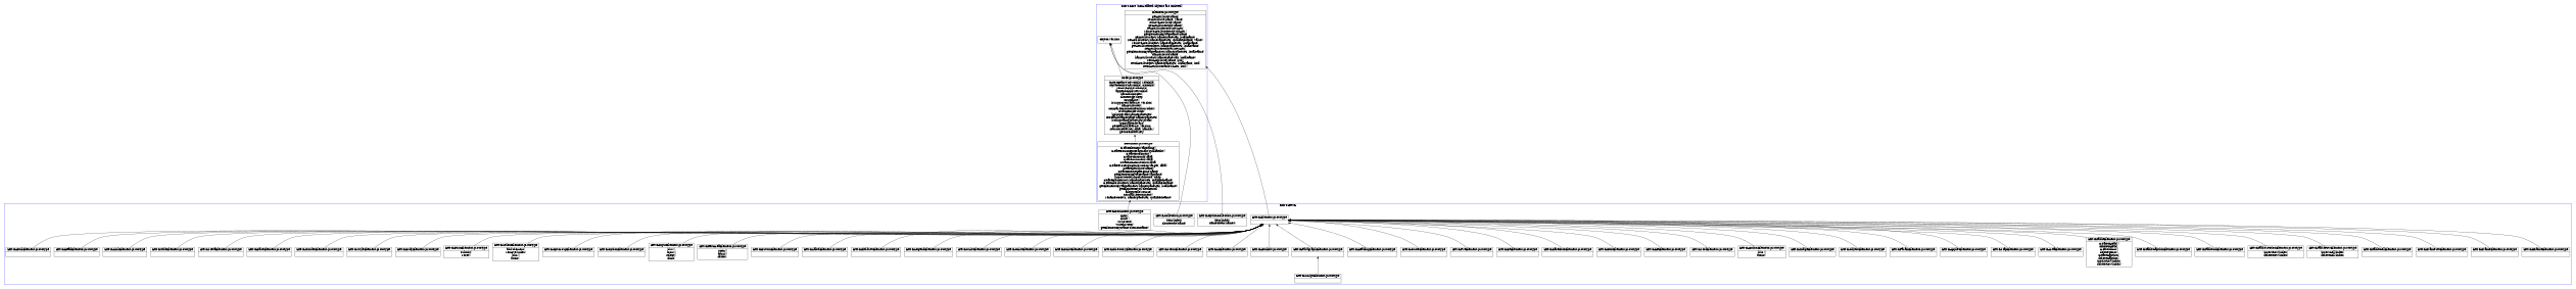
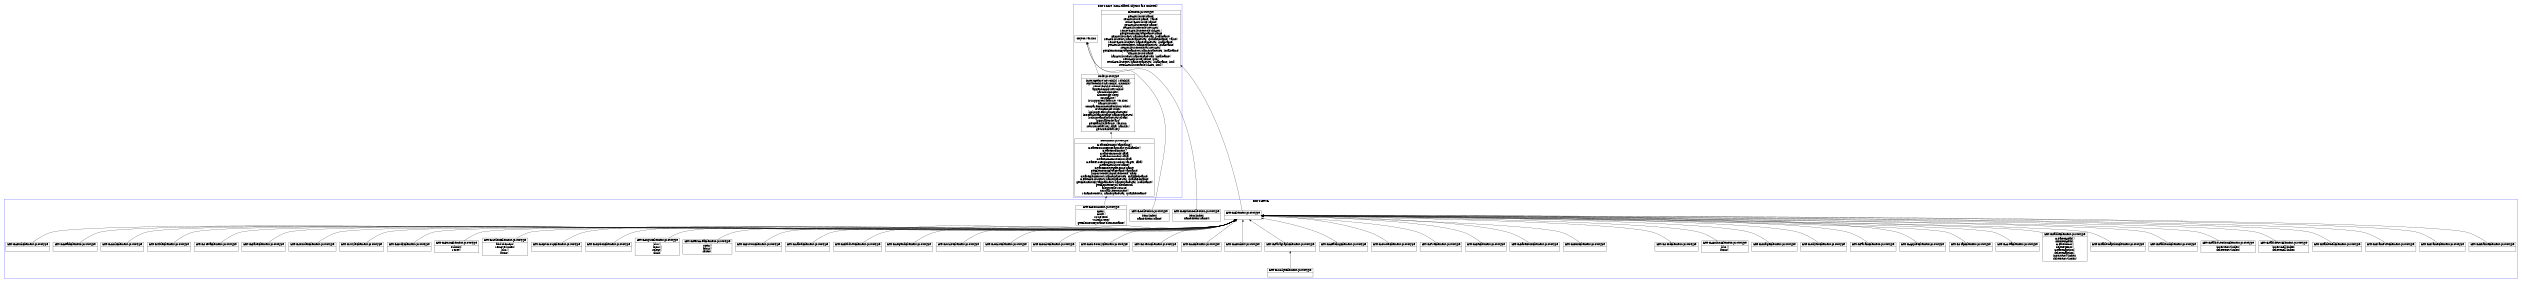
  digraph {
    node [shape=record]
    edge [dir=back]
    n1 [label="Object.version" shape=box]
    n2 [label="{Node.prototype|insertBefore(newChild, refChild)\nreplaceChild(newChild, oldChild)\nremoveChild(oldChild)\nappendChild(newChild)\nhasChildNodes()\ncloneNode(deep)\nnormalize()\nisSupported(feature, version)\nhasAttributes()\ncompareDocumentPosition(other)\nisSameNode(other)\nlookupPrefix(namespaceURI)\nisDefaultNamespace(namespaceURI)\nlookupNamespaceURI(prefix)\nisEqualNode(arg)\ngetFeature(feature, version)\nsetUserData(key, data, handler)\ngetUserData(key)}"]
    n3 [label="{Document.prototype|createElement(tagName))\ncreateDocumentFragment(qualifiedN))\ncreateDocument()\ncreateTextNode(data)\ncreateComment(data)\ncreateCDATASection(data)\ncreateProcessingInstruction(target, data)\ncreateAttribute(name)\ncreateEntityReference(name)\ngetElementsByTagName(tagname)\nimportNode(importedNode, deep)\ncreateElementNS(namespaceURI, qualifiedName)\ncreateAttributeNS(namespaceURI, qualifiedName)\ngetElementsByTagNameNS(namespaceURI, localName)\ngetElementById(elementId)\nadoptNode(source)\nnormalizeDocument()\nrenameNode(n, namespaceURI, qualifiedName)}"]
    n4 [label="{Element.prototype|getAttribute(name)\nsetAttribute(name, value)\nremoveAttribute(name)\ngetAttributeNode(name)\nsetAttributeNode(newAttr)\nremoveAttributeNode(oldAttr)\ngetElementsByTagName(name\ngetAttributeNS(namespaceURI, localName)\nsetAttributeNS(namesapceURI, qualifiedName, value)\nremoveAttributeNS(namesapceURI, localName)\ngetAttributeNodeNS(namespaceURI, localName)\nsetAttributeNodeNS(newAttr)\ngetElementsByTagNameNS(namespaceURI, localName)\nhasAttribute(name)\nhasAttributeNS(namespaceURI, localName)\nsetIdAttribute(name, isId)\nsetIdAttributeNS(namespaceURI, localName, isId)\nsetIdAttributeNode(idAttr, isId))}"]
-   n5 [label="{HTMLCollection.prototype|item(index)\ncloneNode(name)}"]
+   n5 [label="{HTMLCollection.prototype|item(index)\nnamedItem(name)}"]
    n6 [label="{HTMLOptionCollection.prototype|item(index)\nnamedItem(name)i}"]
    n7 [label="{HTMLDocument.prototype|open()\nclose()\nwrite(text)\nwriteln(text)\ngetElementByName(elemenName)}"]
    n8 [label="{HTMLElement.prototype|}"]
    n9 [label="{HTMLHtmlElement.prototype|}"]
    n10 [label="{HTMLHeadElement.prototype|}"]
    n11 [label="{HTMLLinkElement.prototype|}"]
    n12 [label="{HTMLTitleElement.prototype|}"]
    n13 [label="{HTMLMetaElement.prototype|}"]
    n14 [label="{HTMLBaseElement.prototype|}"]
    n15 [label="{HTMLIsIndexElement.prototype|}"]
    n16 [label="{HTMLStyleElement.prototype|}"]
    n17 [label="{HTMLBodyElement.prototype|}"]
    n18 [label="{HTMLFormElement.prototype|submit()\nreset()}"]
    n19 [label="{HTMLSelectElement.prototype|add(element)\nremove(index)\nblur()\nfocus()}"]
    n20 [label="{HTMLOptGroupElement.prototype|}"]
    n21 [label="{HTMLOptionElement.prototype|}"]
    n22 [label="{HTMLInputElement.prototype|blur()\nfocus()\nselect()\nclick()}"]
    n23 [label="{HTMLTextAreaElement.prototype|open()\nfocus()\nselect()}"]
    n24 [label="{HTMLButtonElement.prototype|}"]
    n25 [label="{HTMLLabelElement.prototype|}"]
    n26 [label="{HTMLFieldSetElement.prototype|}"]
    n27 [label="{HTMLLegendElement.prototype|}"]
    n28 [label="{HTMLUListElement.prototype|}"]
    n29 [label="{HTMLOListElement.prototype|}"]
    n30 [label="{HTMLDListElement.prototype|}"]
    n31 [label="{HTMLDirectoryElement.prototype|}"]
    n32 [label="{HTMLMenuElement.prototype|}"]
    n33 [label="{HTMLLIElement.prototype|}"]
    n34 [label="{HTMLHtmlDiv.prototype|}"]
    n35 [label="{HTMLParagraphElement.prototype|}"]
    n36 [label="{HTMLHeadingElement.prototype|}"]
    n37 [label="{HTMLQuoteElement.prototype|}"]
    n38 [label="{HTMLPreElement.prototype|}"]
    n39 [label="{HTMLBRElement.prototype|}"]
    n40 [label="{HTMLBaseFontElement.prototype|}"]
    n41 [label="{HTMLFontElement.prototype|}"]
-   n42 [label="{HTMLHRElement.prototype|}"]
    n43 [label="{HTMLModElement.prototype|}"]
    n44 [label="{HTMLAnchorElement.prototype|blur()\nfocus()}"]
    n45 [label="{HTMLImageElement.prototype|}"]
    n46 [label="{HTMLObjectElement.prototype|}"]
    n47 [label="{HTMLParamElement.prototype|}"]
    n48 [label="{HTMLAppletElement.prototype|}"]
    n49 [label="{HTMLMapElement.prototype|}"]
    n50 [label="{HTMLAreaElement.prototype|}"]
    n51 [label="{HTMLScriptElement.prototype|}"]
    n52 [label="{HTMLTableElement.prototype|createTHead()\ndeleteTHead()\ncreateTFoot()\ndeleteTFoot()\ncreateCaption()\ndeleteCaption()\ninsertRow(index)\ndeleteRow(index)}"]
    n53 [label="{HTMLTableCaptionElement.prototype|}"]
    n54 [label="{HTMLTableColElement.prototype|}"]
    n55 [label="{HTMLTableSectionElement.prototype|insertRow(index)\ndeleteRow(index)}"]
    n56 [label="{HTMLTableRowElement.prototype|insertCell(index)\ndeleteCell(index)}"]
    n57 [label="{HTMLTableCellElement.prototype|}"]
    n58 [label="{HTMLFrameSetElement.prototype|}"]
    n59 [label="{HTMLFrameElement.prototype|}"]
    n60 [label="{HTMLIFrameElement.prototype|}"]
    subgraph cluster_1 {
      color=blue
      label="DOM Core (non-related objects are omitted)"
      n1
      n2
      n3
      n4
    }
    subgraph cluster_2 {
      color=blue
      label="DOM HTML"
      n5
      n6
      n7
      n8
      n9
      n10
      n11
      n12
      n13
      n14
      n15
      n16
      n17
      n18
      n19
      n20
      n21
      n22
      n23
      n24
      n25
      n26
      n27
      n28
      n29
      n30
      n31
      n32
      n33
      n34
      n35
      n36
      n37
      n38
      n39
      n40
      n41
-     n42
      n43
      n44
      n45
      n46
      n47
      n48
      n49
      n50
      n51
      n52
      n53
      n54
      n55
      n56
      n57
      n58
      n59
      n60
    }
    n1 -> n2
    n1 -> n5
    n1 -> n6
    n2 -> n3
    n3 -> n7
    n4 -> n8
    n8 -> n9
    n8 -> n10
    n8 -> n11
    n8 -> n12
    n8 -> n13
    n8 -> n14
    n8 -> n15
    n8 -> n16
    n8 -> n17
    n8 -> n18
    n8 -> n19
    n8 -> n20
    n8 -> n21
    n8 -> n22
    n8 -> n23
    n8 -> n24
    n8 -> n25
    n8 -> n26
    n8 -> n27
    n8 -> n28
    n8 -> n29
    n8 -> n30
    n8 -> n31
    n8 -> n32
    n8 -> n33
    n8 -> n34
    n8 -> n35
    n8 -> n36
    n8 -> n37
    n8 -> n38
    n8 -> n39
    n8 -> n40
    n8 -> n41
-   n8 -> n42
    n8 -> n43
    n8 -> n44
    n8 -> n45
    n8 -> n46
    n8 -> n47
    n8 -> n48
    n8 -> n49
    n8 -> n50
    n8 -> n52
    n8 -> n53
    n8 -> n54
    n8 -> n55
    n8 -> n56
    n8 -> n57
    n8 -> n58
    n8 -> n59
    n8 -> n60
    n35 -> n51
  }
